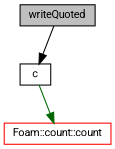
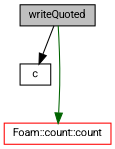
  digraph {
    fontname=Roboto
    rankdir=TB
    node [color=black fontname=Roboto fontsize=10 shape=record]
    edge [fontname=Roboto fontsize=10 labelfontname=FreeSans labelfontsize=10 style=solid]
    n1 [fillcolor=grey75 fontcolor=black height=0.2 label=writeQuoted style=filled width=0.4]
    n2 [height=0.2 label=c width=0.4]
    n3 [color=red height=0.2 label="Foam::count::count" width=0.4]
    n1 -> n2 [color=black]
-   n2 -> n3 [color=darkgreen]
+   n1 -> n3 [color=darkgreen]
  }
